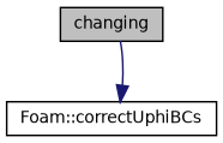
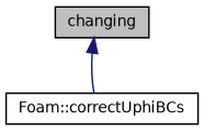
  digraph {
    rankdir=TB
    node [color=black fontname=Helvetica fontsize=10 shape=record]
    n1 [fillcolor=grey75 fontcolor=black height=0.2 label=changing style=filled width=0.4]
    n2 [height=0.2 label="Foam::correctUphiBCs" width=0.4]
-   n2 -> n1 [color=midnightblue dir=back fontname=Helvetica fontsize=10 labelfontname=Helvetica labelfontsize=10 style=solid]
+   n1 -> n2 [color=midnightblue dir=back fontname=Helvetica fontsize=10 labelfontname=Helvetica labelfontsize=10 style=solid]
  }
